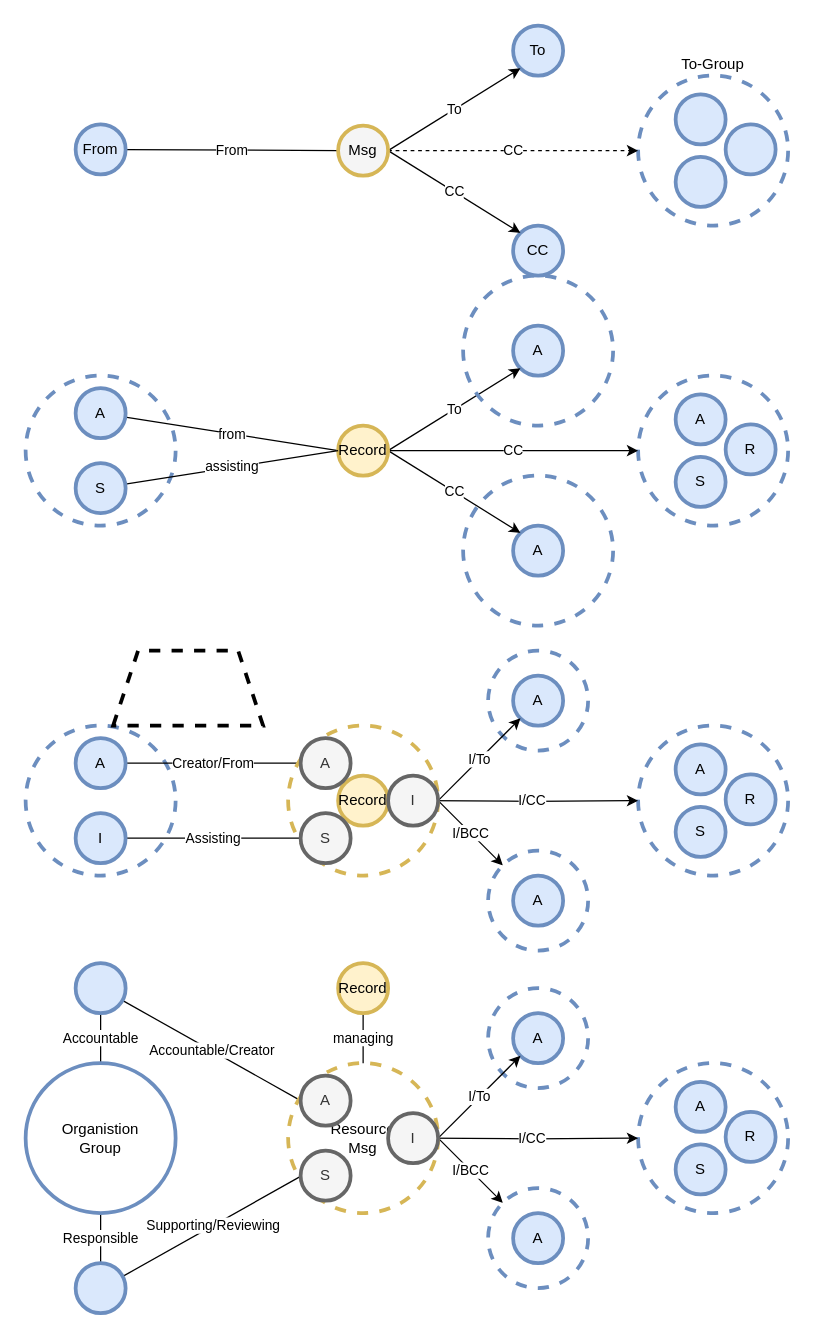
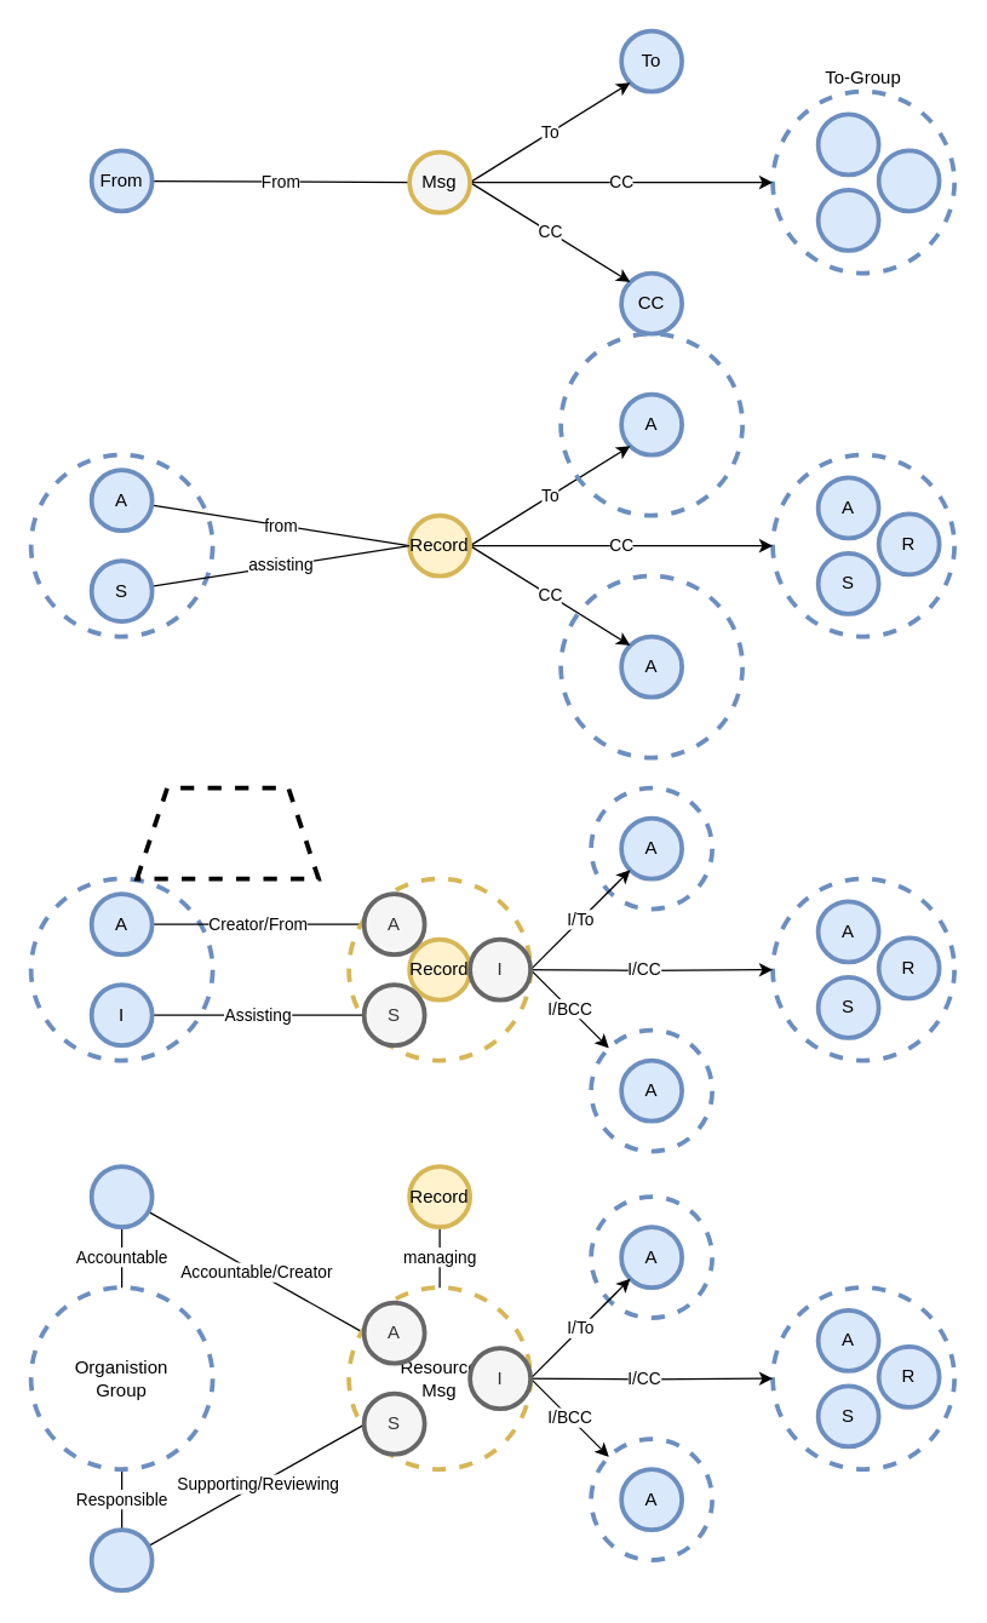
  <mxCell id="0" />
  <mxCell id="1" parent="0" />
  <mxCell id="2" value="" style="ellipse;whiteSpace=wrap;html=1;aspect=fixed;dashed=1;strokeColor=#6c8ebf;fillColor=none;strokeWidth=3;" parent="1" vertex="1"><mxGeometry x="20" y="580" width="120" height="120" as="geometry" /></mxCell>
  <mxCell id="3" value="Creator/From" style="edgeStyle=none;rounded=0;orthogonalLoop=1;jettySize=auto;html=1;entryX=0;entryY=0.5;entryDx=0;entryDy=0;endArrow=none;endFill=0;" parent="1" source="4" target="20" edge="1"><mxGeometry relative="1" as="geometry" /></mxCell>
  <mxCell id="4" value="A" style="ellipse;whiteSpace=wrap;html=1;aspect=fixed;fillColor=#dae8fc;strokeColor=#6c8ebf;strokeWidth=3;" parent="1" vertex="1"><mxGeometry x="60" y="590" width="40" height="40" as="geometry" /></mxCell>
  <mxCell id="5" value="" style="ellipse;whiteSpace=wrap;html=1;aspect=fixed;dashed=1;strokeColor=#6c8ebf;fillColor=none;strokeWidth=3;" parent="1" vertex="1"><mxGeometry x="390" y="520" width="80" height="80" as="geometry" /></mxCell>
  <mxCell id="6" value="A" style="ellipse;whiteSpace=wrap;html=1;aspect=fixed;fillColor=#dae8fc;strokeColor=#6c8ebf;strokeWidth=3;" parent="1" vertex="1"><mxGeometry x="410" y="540" width="40" height="40" as="geometry" /></mxCell>
  <mxCell id="7" value="" style="ellipse;whiteSpace=wrap;html=1;aspect=fixed;dashed=1;strokeColor=#6c8ebf;fillColor=none;strokeWidth=3;" parent="1" vertex="1"><mxGeometry x="390" y="680" width="80" height="80" as="geometry" /></mxCell>
  <mxCell id="8" value="A" style="ellipse;whiteSpace=wrap;html=1;aspect=fixed;fillColor=#dae8fc;strokeColor=#6c8ebf;strokeWidth=3;" parent="1" vertex="1"><mxGeometry x="410" y="700" width="40" height="40" as="geometry" /></mxCell>
  <mxCell id="9" value="" style="ellipse;whiteSpace=wrap;html=1;aspect=fixed;dashed=1;strokeColor=#6c8ebf;fillColor=none;strokeWidth=3;" parent="1" vertex="1"><mxGeometry x="510" y="580" width="120" height="120" as="geometry" /></mxCell>
  <mxCell id="10" value="A" style="ellipse;whiteSpace=wrap;html=1;aspect=fixed;fillColor=#dae8fc;strokeColor=#6c8ebf;strokeWidth=3;" parent="1" vertex="1"><mxGeometry x="540" y="595" width="40" height="40" as="geometry" /></mxCell>
  <mxCell id="11" value="R" style="ellipse;whiteSpace=wrap;html=1;aspect=fixed;fillColor=#dae8fc;strokeColor=#6c8ebf;strokeWidth=3;" parent="1" vertex="1"><mxGeometry x="580" y="619" width="40" height="40" as="geometry" /></mxCell>
  <mxCell id="12" value="I/To" style="rounded=0;orthogonalLoop=1;jettySize=auto;html=1;entryX=0;entryY=1;entryDx=0;entryDy=0;exitX=1;exitY=0.5;exitDx=0;exitDy=0;" parent="1" source="15" target="6" edge="1"><mxGeometry relative="1" as="geometry" /></mxCell>
  <mxCell id="13" value="I/BCC" style="rounded=0;orthogonalLoop=1;jettySize=auto;html=1;entryX=0;entryY=0;entryDx=0;entryDy=0;exitX=1;exitY=0.5;exitDx=0;exitDy=0;" parent="1" source="22" target="7" edge="1"><mxGeometry relative="1" as="geometry" /></mxCell>
  <mxCell id="14" value="I/CC" style="edgeStyle=orthogonalEdgeStyle;rounded=0;orthogonalLoop=1;jettySize=auto;html=1;entryX=0;entryY=0.5;entryDx=0;entryDy=0;" parent="1" target="9" edge="1"><mxGeometry relative="1" as="geometry"><mxPoint x="340" y="640" as="sourcePoint" /></mxGeometry></mxCell>
  <mxCell id="15" value="" style="ellipse;whiteSpace=wrap;html=1;aspect=fixed;dashed=1;strokeColor=#d6b656;strokeWidth=3;fillColor=none;" parent="1" vertex="1"><mxGeometry x="230" y="580" width="120" height="120" as="geometry" /></mxCell>
  <mxCell id="16" value="Record" style="ellipse;whiteSpace=wrap;html=1;aspect=fixed;fillColor=#fff2cc;strokeColor=#d6b656;strokeWidth=3;" parent="1" vertex="1"><mxGeometry x="270" y="620" width="40" height="40" as="geometry" /></mxCell>
  <mxCell id="17" value="Assisting" style="edgeStyle=none;rounded=0;orthogonalLoop=1;jettySize=auto;html=1;entryX=0;entryY=0.5;entryDx=0;entryDy=0;endArrow=none;endFill=0;" parent="1" source="18" target="21" edge="1"><mxGeometry relative="1" as="geometry" /></mxCell>
  <mxCell id="18" value="I" style="ellipse;whiteSpace=wrap;html=1;aspect=fixed;fillColor=#dae8fc;strokeColor=#6c8ebf;strokeWidth=3;" parent="1" vertex="1"><mxGeometry x="60" y="650" width="40" height="40" as="geometry" /></mxCell>
  <mxCell id="19" value="S" style="ellipse;whiteSpace=wrap;html=1;aspect=fixed;fillColor=#dae8fc;strokeColor=#6c8ebf;strokeWidth=3;" parent="1" vertex="1"><mxGeometry x="540" y="645" width="40" height="40" as="geometry" /></mxCell>
  <mxCell id="20" value="A" style="ellipse;whiteSpace=wrap;html=1;aspect=fixed;fillColor=#f5f5f5;strokeColor=#666666;strokeWidth=3;fontColor=#333333;" parent="1" vertex="1"><mxGeometry x="240" y="590" width="40" height="40" as="geometry" /></mxCell>
  <mxCell id="21" value="S" style="ellipse;whiteSpace=wrap;html=1;aspect=fixed;fillColor=#f5f5f5;strokeColor=#666666;strokeWidth=3;fontColor=#333333;" parent="1" vertex="1"><mxGeometry x="240" y="650" width="40" height="40" as="geometry" /></mxCell>
  <mxCell id="22" value="I" style="ellipse;whiteSpace=wrap;html=1;aspect=fixed;fillColor=#f5f5f5;strokeColor=#666666;strokeWidth=3;fontColor=#333333;" parent="1" vertex="1"><mxGeometry x="310" y="620" width="40" height="40" as="geometry" /></mxCell>
  <mxCell id="23" value="" style="ellipse;whiteSpace=wrap;html=1;aspect=fixed;dashed=1;strokeColor=#6c8ebf;fillColor=none;strokeWidth=3;" parent="1" vertex="1"><mxGeometry x="20" y="300" width="120" height="120" as="geometry" /></mxCell>
  <mxCell id="24" value="from" style="edgeStyle=none;rounded=0;orthogonalLoop=1;jettySize=auto;html=1;entryX=0;entryY=0.5;entryDx=0;entryDy=0;endArrow=none;endFill=0;" parent="1" source="25" target="34" edge="1"><mxGeometry relative="1" as="geometry"><mxPoint x="240" y="330" as="targetPoint" /></mxGeometry></mxCell>
  <mxCell id="25" value="A" style="ellipse;whiteSpace=wrap;html=1;aspect=fixed;fillColor=#dae8fc;strokeColor=#6c8ebf;strokeWidth=3;" parent="1" vertex="1"><mxGeometry x="60" y="310" width="40" height="40" as="geometry" /></mxCell>
  <mxCell id="26" value="A" style="ellipse;whiteSpace=wrap;html=1;aspect=fixed;fillColor=#dae8fc;strokeColor=#6c8ebf;strokeWidth=3;" parent="1" vertex="1"><mxGeometry x="410" y="260" width="40" height="40" as="geometry" /></mxCell>
  <mxCell id="27" value="A" style="ellipse;whiteSpace=wrap;html=1;aspect=fixed;fillColor=#dae8fc;strokeColor=#6c8ebf;strokeWidth=3;" parent="1" vertex="1"><mxGeometry x="410" y="420" width="40" height="40" as="geometry" /></mxCell>
  <mxCell id="28" value="" style="ellipse;whiteSpace=wrap;html=1;aspect=fixed;dashed=1;strokeColor=#6c8ebf;fillColor=none;strokeWidth=3;" parent="1" vertex="1"><mxGeometry x="510" y="300" width="120" height="120" as="geometry" /></mxCell>
  <mxCell id="29" value="A" style="ellipse;whiteSpace=wrap;html=1;aspect=fixed;fillColor=#dae8fc;strokeColor=#6c8ebf;strokeWidth=3;" parent="1" vertex="1"><mxGeometry x="540" y="315" width="40" height="40" as="geometry" /></mxCell>
  <mxCell id="30" value="R" style="ellipse;whiteSpace=wrap;html=1;aspect=fixed;fillColor=#dae8fc;strokeColor=#6c8ebf;strokeWidth=3;" parent="1" vertex="1"><mxGeometry x="580" y="339" width="40" height="40" as="geometry" /></mxCell>
  <mxCell id="31" value="To" style="rounded=0;orthogonalLoop=1;jettySize=auto;html=1;entryX=0;entryY=1;entryDx=0;entryDy=0;exitX=1;exitY=0.5;exitDx=0;exitDy=0;" parent="1" source="34" target="26" edge="1"><mxGeometry relative="1" as="geometry"><mxPoint x="350" y="360" as="sourcePoint" /><mxPoint x="401.716" y="308.284" as="targetPoint" /></mxGeometry></mxCell>
  <mxCell id="32" value="CC" style="rounded=0;orthogonalLoop=1;jettySize=auto;html=1;entryX=0;entryY=0;entryDx=0;entryDy=0;exitX=1;exitY=0.5;exitDx=0;exitDy=0;" parent="1" source="34" target="27" edge="1"><mxGeometry relative="1" as="geometry"><mxPoint x="350" y="360" as="sourcePoint" /><mxPoint x="401.716" y="411.716" as="targetPoint" /></mxGeometry></mxCell>
  <mxCell id="33" value="CC" style="edgeStyle=orthogonalEdgeStyle;rounded=0;orthogonalLoop=1;jettySize=auto;html=1;entryX=0;entryY=0.5;entryDx=0;entryDy=0;exitX=1;exitY=0.5;exitDx=0;exitDy=0;" parent="1" source="34" target="28" edge="1"><mxGeometry relative="1" as="geometry"><mxPoint x="340" y="360" as="sourcePoint" /></mxGeometry></mxCell>
  <mxCell id="34" value="Record" style="ellipse;whiteSpace=wrap;html=1;aspect=fixed;fillColor=#fff2cc;strokeColor=#d6b656;strokeWidth=3;" parent="1" vertex="1"><mxGeometry x="270" y="340" width="40" height="40" as="geometry" /></mxCell>
  <mxCell id="35" value="assisting" style="rounded=0;orthogonalLoop=1;jettySize=auto;html=1;entryX=0;entryY=0.5;entryDx=0;entryDy=0;endArrow=none;endFill=0;" parent="1" source="36" target="34" edge="1"><mxGeometry relative="1" as="geometry"><mxPoint x="240" y="390" as="targetPoint" /></mxGeometry></mxCell>
  <mxCell id="36" value="S" style="ellipse;whiteSpace=wrap;html=1;aspect=fixed;fillColor=#dae8fc;strokeColor=#6c8ebf;strokeWidth=3;" parent="1" vertex="1"><mxGeometry x="60" y="370" width="40" height="40" as="geometry" /></mxCell>
  <mxCell id="37" value="S" style="ellipse;whiteSpace=wrap;html=1;aspect=fixed;fillColor=#dae8fc;strokeColor=#6c8ebf;strokeWidth=3;" parent="1" vertex="1"><mxGeometry x="540" y="365" width="40" height="40" as="geometry" /></mxCell>
  <mxCell id="38" value="From" style="edgeStyle=none;rounded=0;orthogonalLoop=1;jettySize=auto;html=1;entryX=0;entryY=0.5;entryDx=0;entryDy=0;endArrow=none;endFill=0;" parent="1" source="39" target="48" edge="1"><mxGeometry relative="1" as="geometry"><mxPoint x="240" y="90" as="targetPoint" /></mxGeometry></mxCell>
  <mxCell id="39" value="From" style="ellipse;whiteSpace=wrap;html=1;aspect=fixed;fillColor=#dae8fc;strokeColor=#6c8ebf;strokeWidth=3;" parent="1" vertex="1"><mxGeometry x="60" y="99" width="40" height="40" as="geometry" /></mxCell>
  <mxCell id="40" value="To" style="ellipse;whiteSpace=wrap;html=1;aspect=fixed;fillColor=#dae8fc;strokeColor=#6c8ebf;strokeWidth=3;" parent="1" vertex="1"><mxGeometry x="410" y="20" width="40" height="40" as="geometry" /></mxCell>
  <mxCell id="41" value="CC" style="ellipse;whiteSpace=wrap;html=1;aspect=fixed;fillColor=#dae8fc;strokeColor=#6c8ebf;strokeWidth=3;" parent="1" vertex="1"><mxGeometry x="410" y="180" width="40" height="40" as="geometry" /></mxCell>
  <mxCell id="42" value="To-Group" style="ellipse;whiteSpace=wrap;html=1;aspect=fixed;dashed=1;strokeColor=#6c8ebf;strokeWidth=3;fillColor=none;align=center;verticalAlign=bottom;labelPosition=center;verticalLabelPosition=top;" parent="1" vertex="1"><mxGeometry x="510" y="60" width="120" height="120" as="geometry" /></mxCell>
  <mxCell id="43" value="" style="ellipse;whiteSpace=wrap;html=1;aspect=fixed;strokeWidth=3;fillColor=#dae8fc;strokeColor=#6c8ebf;" parent="1" vertex="1"><mxGeometry x="540" y="75" width="40" height="40" as="geometry" /></mxCell>
  <mxCell id="44" value="" style="ellipse;whiteSpace=wrap;html=1;aspect=fixed;strokeWidth=3;fillColor=#dae8fc;strokeColor=#6c8ebf;" parent="1" vertex="1"><mxGeometry x="580" y="99" width="40" height="40" as="geometry" /></mxCell>
  <mxCell id="45" value="To" style="rounded=0;orthogonalLoop=1;jettySize=auto;html=1;entryX=0;entryY=1;entryDx=0;entryDy=0;exitX=1;exitY=0.5;exitDx=0;exitDy=0;" parent="1" source="48" target="40" edge="1"><mxGeometry relative="1" as="geometry"><mxPoint x="350" y="120" as="sourcePoint" /><mxPoint x="401.716" y="68.284" as="targetPoint" /></mxGeometry></mxCell>
  <mxCell id="46" value="CC" style="rounded=0;orthogonalLoop=1;jettySize=auto;html=1;entryX=0;entryY=0;entryDx=0;entryDy=0;exitX=1;exitY=0.5;exitDx=0;exitDy=0;" parent="1" source="48" target="41" edge="1"><mxGeometry relative="1" as="geometry"><mxPoint x="350" y="120" as="sourcePoint" /><mxPoint x="401.716" y="171.716" as="targetPoint" /></mxGeometry></mxCell>
- <mxCell id="47" value="CC" style="edgeStyle=orthogonalEdgeStyle;rounded=0;orthogonalLoop=1;jettySize=auto;html=1;entryX=0;entryY=0.5;entryDx=0;entryDy=0;exitX=1;exitY=0.5;exitDx=0;exitDy=0;dashed=1;" parent="1" source="48" target="42" edge="1"><mxGeometry relative="1" as="geometry"><mxPoint x="340" y="120" as="sourcePoint" /></mxGeometry></mxCell>
+ <mxCell id="47" value="CC" style="edgeStyle=orthogonalEdgeStyle;rounded=0;orthogonalLoop=1;jettySize=auto;html=1;entryX=0;entryY=0.5;entryDx=0;entryDy=0;exitX=1;exitY=0.5;exitDx=0;exitDy=0;" parent="1" source="48" target="42" edge="1"><mxGeometry relative="1" as="geometry"><mxPoint x="340" y="120" as="sourcePoint" /></mxGeometry></mxCell>
  <mxCell id="48" value="Msg" style="ellipse;whiteSpace=wrap;html=1;aspect=fixed;fillColor=#f5f5f5;strokeColor=#d6b656;strokeWidth=3;" parent="1" vertex="1"><mxGeometry x="270" y="100" width="40" height="40" as="geometry" /></mxCell>
  <mxCell id="49" value="" style="ellipse;whiteSpace=wrap;html=1;aspect=fixed;strokeWidth=3;fillColor=#dae8fc;strokeColor=#6c8ebf;" parent="1" vertex="1"><mxGeometry x="540" y="125" width="40" height="40" as="geometry" /></mxCell>
  <mxCell id="50" value="" style="ellipse;whiteSpace=wrap;html=1;aspect=fixed;dashed=1;strokeColor=#6c8ebf;fillColor=none;strokeWidth=3;" parent="1" vertex="1"><mxGeometry x="370" y="220" width="120" height="120" as="geometry" /></mxCell>
  <mxCell id="51" value="" style="ellipse;whiteSpace=wrap;html=1;aspect=fixed;dashed=1;strokeColor=#6c8ebf;fillColor=none;strokeWidth=3;" parent="1" vertex="1"><mxGeometry x="370" y="380" width="120" height="120" as="geometry" /></mxCell>
  <mxCell id="52" value="Responsible" style="edgeStyle=none;rounded=0;orthogonalLoop=1;jettySize=auto;html=1;entryX=0.5;entryY=0;entryDx=0;entryDy=0;endArrow=none;endFill=0;" parent="1" source="54" target="71" edge="1"><mxGeometry relative="1" as="geometry" /></mxCell>
  <mxCell id="53" value="Accountable" style="edgeStyle=none;rounded=0;orthogonalLoop=1;jettySize=auto;html=1;entryX=0.5;entryY=1;entryDx=0;entryDy=0;endArrow=none;endFill=0;" parent="1" source="54" target="56" edge="1"><mxGeometry relative="1" as="geometry" /></mxCell>
- <mxCell id="54" value="Organistion&lt;br&gt;Group" style="ellipse;whiteSpace=wrap;html=1;aspect=fixed;dashed=0;strokeColor=#6c8ebf;fillColor=none;strokeWidth=3;" parent="1" vertex="1"><mxGeometry x="20" y="850" width="120" height="120" as="geometry" /></mxCell>
+ <mxCell id="54" value="Organistion&lt;br&gt;Group" style="ellipse;whiteSpace=wrap;html=1;aspect=fixed;dashed=1;strokeColor=#6c8ebf;fillColor=none;strokeWidth=3;" parent="1" vertex="1"><mxGeometry x="20" y="850" width="120" height="120" as="geometry" /></mxCell>
  <mxCell id="55" value="Accountable/Creator" style="edgeStyle=none;rounded=0;orthogonalLoop=1;jettySize=auto;html=1;entryX=0;entryY=0.5;entryDx=0;entryDy=0;endArrow=none;endFill=0;" parent="1" source="56" target="73" edge="1"><mxGeometry relative="1" as="geometry" /></mxCell>
  <mxCell id="56" value="" style="ellipse;whiteSpace=wrap;html=1;aspect=fixed;fillColor=#dae8fc;strokeColor=#6c8ebf;strokeWidth=3;" parent="1" vertex="1"><mxGeometry x="60" y="770" width="40" height="40" as="geometry" /></mxCell>
  <mxCell id="57" value="" style="ellipse;whiteSpace=wrap;html=1;aspect=fixed;dashed=1;strokeColor=#6c8ebf;fillColor=none;strokeWidth=3;" parent="1" vertex="1"><mxGeometry x="390" y="790" width="80" height="80" as="geometry" /></mxCell>
  <mxCell id="58" value="A" style="ellipse;whiteSpace=wrap;html=1;aspect=fixed;fillColor=#dae8fc;strokeColor=#6c8ebf;strokeWidth=3;" parent="1" vertex="1"><mxGeometry x="410" y="810" width="40" height="40" as="geometry" /></mxCell>
  <mxCell id="59" value="" style="ellipse;whiteSpace=wrap;html=1;aspect=fixed;dashed=1;strokeColor=#6c8ebf;fillColor=none;strokeWidth=3;" parent="1" vertex="1"><mxGeometry x="390" y="950" width="80" height="80" as="geometry" /></mxCell>
  <mxCell id="60" value="A" style="ellipse;whiteSpace=wrap;html=1;aspect=fixed;fillColor=#dae8fc;strokeColor=#6c8ebf;strokeWidth=3;" parent="1" vertex="1"><mxGeometry x="410" y="970" width="40" height="40" as="geometry" /></mxCell>
  <mxCell id="61" value="" style="ellipse;whiteSpace=wrap;html=1;aspect=fixed;dashed=1;strokeColor=#6c8ebf;fillColor=none;strokeWidth=3;" parent="1" vertex="1"><mxGeometry x="510" y="850" width="120" height="120" as="geometry" /></mxCell>
  <mxCell id="62" value="A" style="ellipse;whiteSpace=wrap;html=1;aspect=fixed;fillColor=#dae8fc;strokeColor=#6c8ebf;strokeWidth=3;" parent="1" vertex="1"><mxGeometry x="540" y="865" width="40" height="40" as="geometry" /></mxCell>
  <mxCell id="63" value="R" style="ellipse;whiteSpace=wrap;html=1;aspect=fixed;fillColor=#dae8fc;strokeColor=#6c8ebf;strokeWidth=3;" parent="1" vertex="1"><mxGeometry x="580" y="889" width="40" height="40" as="geometry" /></mxCell>
  <mxCell id="64" value="I/To" style="rounded=0;orthogonalLoop=1;jettySize=auto;html=1;entryX=0;entryY=1;entryDx=0;entryDy=0;exitX=1;exitY=0.5;exitDx=0;exitDy=0;" parent="1" source="68" target="58" edge="1"><mxGeometry relative="1" as="geometry" /></mxCell>
  <mxCell id="65" value="I/BCC" style="rounded=0;orthogonalLoop=1;jettySize=auto;html=1;entryX=0;entryY=0;entryDx=0;entryDy=0;exitX=1;exitY=0.5;exitDx=0;exitDy=0;" parent="1" source="75" target="59" edge="1"><mxGeometry relative="1" as="geometry" /></mxCell>
  <mxCell id="66" value="I/CC" style="edgeStyle=orthogonalEdgeStyle;rounded=0;orthogonalLoop=1;jettySize=auto;html=1;entryX=0;entryY=0.5;entryDx=0;entryDy=0;" parent="1" target="61" edge="1"><mxGeometry relative="1" as="geometry"><mxPoint x="340" y="910" as="sourcePoint" /></mxGeometry></mxCell>
  <mxCell id="67" value="managing" style="edgeStyle=none;rounded=0;orthogonalLoop=1;jettySize=auto;html=1;entryX=0.5;entryY=1;entryDx=0;entryDy=0;endArrow=none;endFill=0;" parent="1" source="68" target="69" edge="1"><mxGeometry relative="1" as="geometry" /></mxCell>
  <mxCell id="68" value="Resource&lt;br&gt;Msg" style="ellipse;whiteSpace=wrap;html=1;aspect=fixed;dashed=1;strokeColor=#d6b656;strokeWidth=3;fillColor=none;" parent="1" vertex="1"><mxGeometry x="230" y="850" width="120" height="120" as="geometry" /></mxCell>
  <mxCell id="69" value="Record" style="ellipse;whiteSpace=wrap;html=1;aspect=fixed;fillColor=#fff2cc;strokeColor=#d6b656;strokeWidth=3;" parent="1" vertex="1"><mxGeometry x="270" y="770" width="40" height="40" as="geometry" /></mxCell>
  <mxCell id="70" value="Supporting/Reviewing" style="edgeStyle=none;rounded=0;orthogonalLoop=1;jettySize=auto;html=1;entryX=0;entryY=0.5;entryDx=0;entryDy=0;endArrow=none;endFill=0;" parent="1" edge="1"><mxGeometry relative="1" as="geometry"><mxPoint x="98.432" y="1020.195" as="sourcePoint" /><mxPoint x="241" y="940" as="targetPoint" /></mxGeometry></mxCell>
  <mxCell id="71" value="" style="ellipse;whiteSpace=wrap;html=1;aspect=fixed;fillColor=#dae8fc;strokeColor=#6c8ebf;strokeWidth=3;" parent="1" vertex="1"><mxGeometry x="60" y="1010" width="40" height="40" as="geometry" /></mxCell>
  <mxCell id="72" value="S" style="ellipse;whiteSpace=wrap;html=1;aspect=fixed;fillColor=#dae8fc;strokeColor=#6c8ebf;strokeWidth=3;" parent="1" vertex="1"><mxGeometry x="540" y="915" width="40" height="40" as="geometry" /></mxCell>
  <mxCell id="73" value="A" style="ellipse;whiteSpace=wrap;html=1;aspect=fixed;fillColor=#f5f5f5;strokeColor=#666666;strokeWidth=3;fontColor=#333333;" parent="1" vertex="1"><mxGeometry x="240" y="860" width="40" height="40" as="geometry" /></mxCell>
  <mxCell id="74" value="S" style="ellipse;whiteSpace=wrap;html=1;aspect=fixed;fillColor=#f5f5f5;strokeColor=#666666;strokeWidth=3;fontColor=#333333;" parent="1" vertex="1"><mxGeometry x="240" y="920" width="40" height="40" as="geometry" /></mxCell>
  <mxCell id="75" value="I" style="ellipse;whiteSpace=wrap;html=1;aspect=fixed;fillColor=#f5f5f5;strokeColor=#666666;strokeWidth=3;fontColor=#333333;" parent="1" vertex="1"><mxGeometry x="310" y="890" width="40" height="40" as="geometry" /></mxCell>
  <mxCell id="76" value="" style="shape=trapezoid;perimeter=trapezoidPerimeter;whiteSpace=wrap;html=1;fixedSize=1;dashed=1;strokeWidth=3;fillColor=none;align=center;" parent="1" vertex="1"><mxGeometry x="90" y="520" width="120" height="60" as="geometry" /></mxCell>
